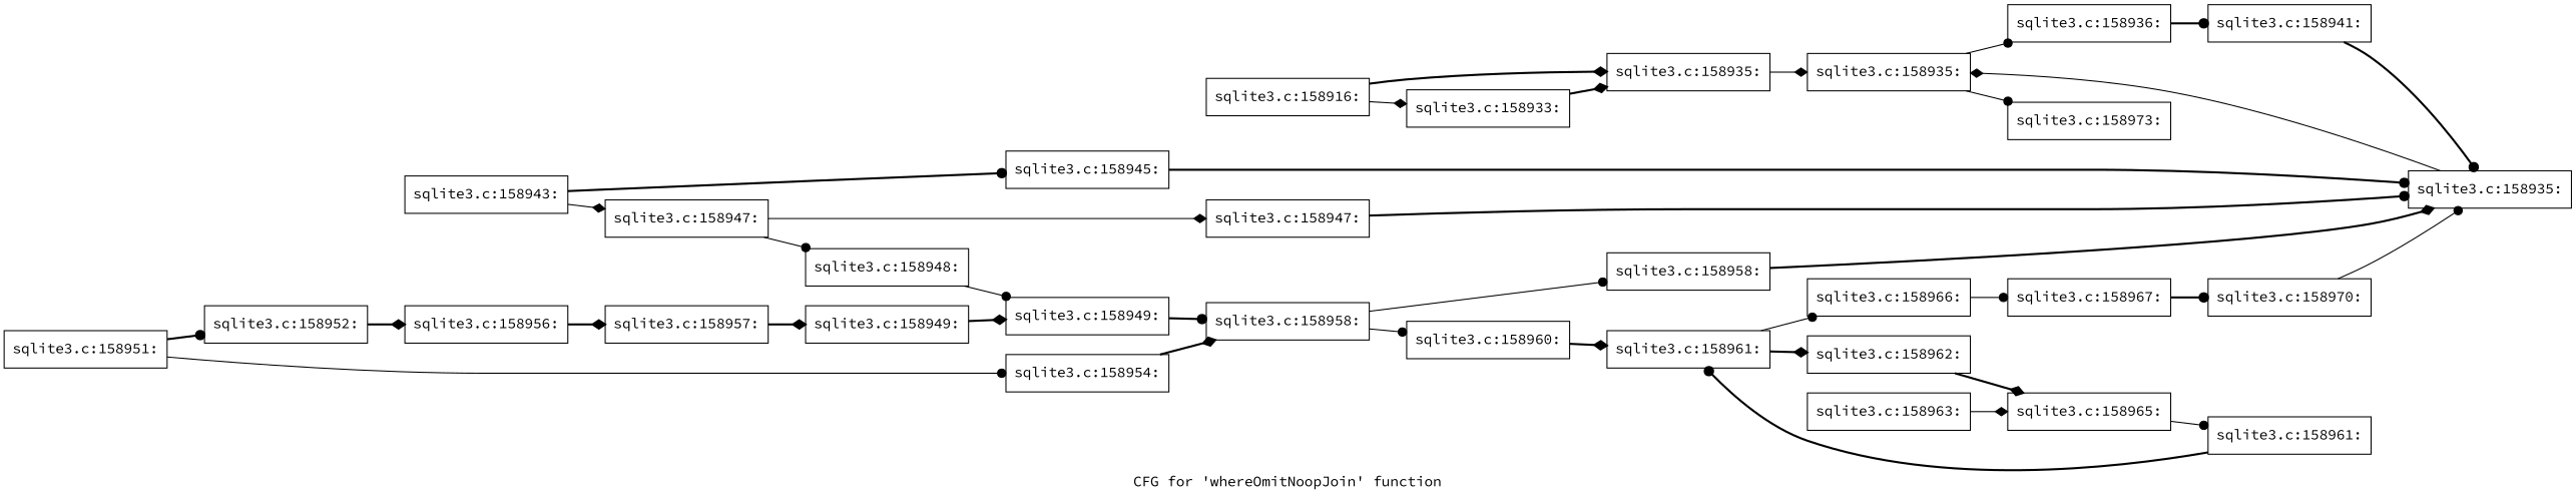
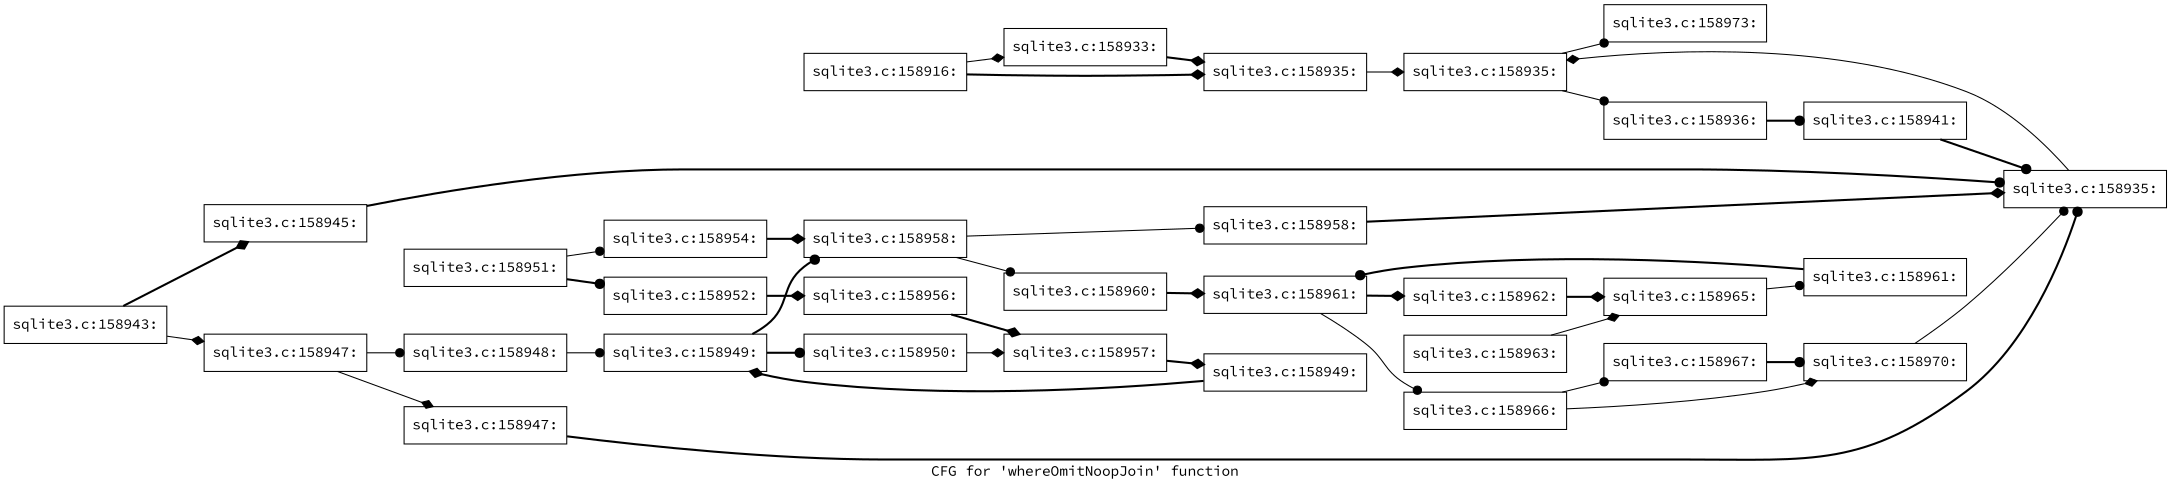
  digraph {
    fontname="Source Code Pro"
    label="CFG for 'whereOmitNoopJoin' function"
    rankdir=LR
    node [fontname="Source Code Pro" shape=record]
    edge [arrowhead=diamond fontname="Source Code Pro" style=bold]
    n1 [label="{sqlite3.c:158916:}"]
    n2 [label="{sqlite3.c:158933:}"]
    n3 [label="{sqlite3.c:158935:}"]
    n4 [label="{sqlite3.c:158935:}"]
    n5 [label="{sqlite3.c:158936:}"]
    n6 [label="{sqlite3.c:158973:}"]
    n7 [label="{sqlite3.c:158941:}"]
    n8 [label="{sqlite3.c:158935:}"]
    n9 [label="{sqlite3.c:158943:}"]
    n10 [label="{sqlite3.c:158947:}"]
    n11 [label="{sqlite3.c:158945:}"]
    n12 [label="{sqlite3.c:158947:}"]
    n13 [label="{sqlite3.c:158948:}"]
    n14 [label="{sqlite3.c:158949:}"]
+   n15 [label="{sqlite3.c:158950:}"]
    n16 [label="{sqlite3.c:158958:}"]
    n17 [label="{sqlite3.c:158957:}"]
    n18 [label="{sqlite3.c:158958:}"]
    n19 [label="{sqlite3.c:158960:}"]
    n20 [label="{sqlite3.c:158951:}"]
    n21 [label="{sqlite3.c:158952:}"]
    n22 [label="{sqlite3.c:158954:}"]
    n23 [label="{sqlite3.c:158949:}"]
    n24 [label="{sqlite3.c:158961:}"]
    n25 [label="{sqlite3.c:158956:}"]
    n26 [label="{sqlite3.c:158962:}"]
    n27 [label="{sqlite3.c:158966:}"]
    n28 [label="{sqlite3.c:158965:}"]
    n29 [label="{sqlite3.c:158967:}"]
    n30 [label="{sqlite3.c:158970:}"]
    n31 [label="{sqlite3.c:158963:}"]
    n32 [label="{sqlite3.c:158961:}"]
    n1 -> n2 [style=solid]
    n1 -> n3
    n2 -> n3
    n3 -> n4 [style=solid]
    n4 -> n5 [arrowhead=dot style=solid]
    n4 -> n6 [arrowhead=dot style=solid]
    n5 -> n7 [arrowhead=dot]
    n7 -> n8 [arrowhead=dot]
    n8 -> n4 [style=solid]
    n9 -> n10 [style=solid]
-   n9 -> n11 [arrowhead=dot]
+   n9 -> n11
    n10 -> n12 [style=solid]
    n10 -> n13 [arrowhead=dot style=solid]
    n11 -> n8 [arrowhead=dot]
    n12 -> n8 [arrowhead=dot]
    n13 -> n14 [arrowhead=dot style=solid]
+   n14 -> n15 [arrowhead=dot]
    n14 -> n16 [arrowhead=dot]
+   n15 -> n17 [style=solid]
    n16 -> n18 [arrowhead=dot style=solid]
    n16 -> n19 [arrowhead=dot style=solid]
    n17 -> n23
    n18 -> n8
    n19 -> n24
    n20 -> n21 [arrowhead=dot]
    n20 -> n22 [arrowhead=dot style=solid]
    n21 -> n25
    n22 -> n16
    n23 -> n14
    n24 -> n26
    n24 -> n27 [arrowhead=dot style=solid]
    n25 -> n17
    n26 -> n28
    n27 -> n29 [arrowhead=dot style=solid]
+   n27 -> n30 [style=solid]
    n28 -> n32 [arrowhead=dot style=solid]
    n29 -> n30 [arrowhead=dot]
    n30 -> n8 [arrowhead=dot style=solid]
    n31 -> n28 [style=solid]
    n32 -> n24 [arrowhead=dot]
  }
